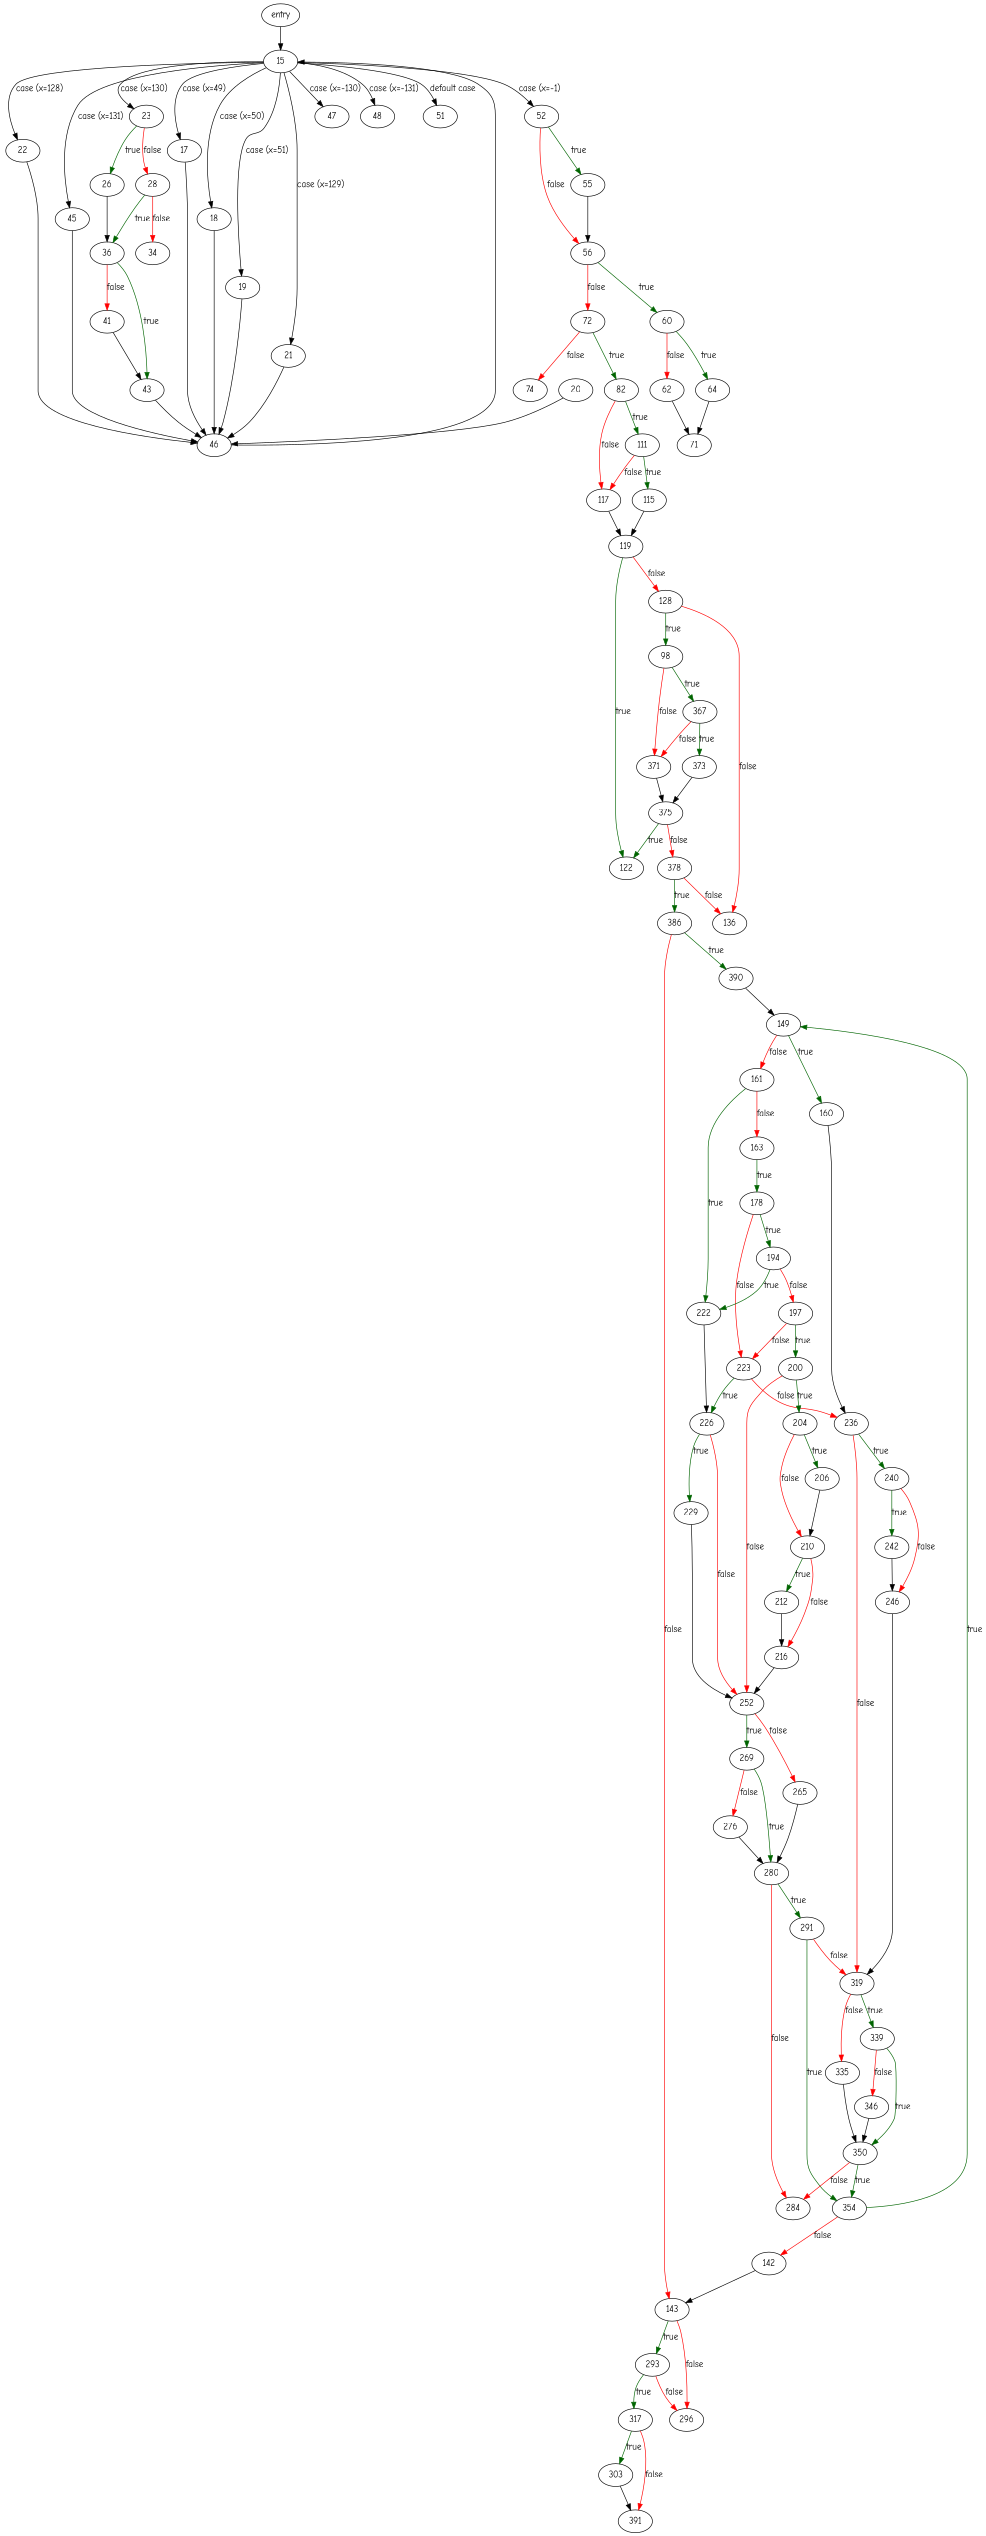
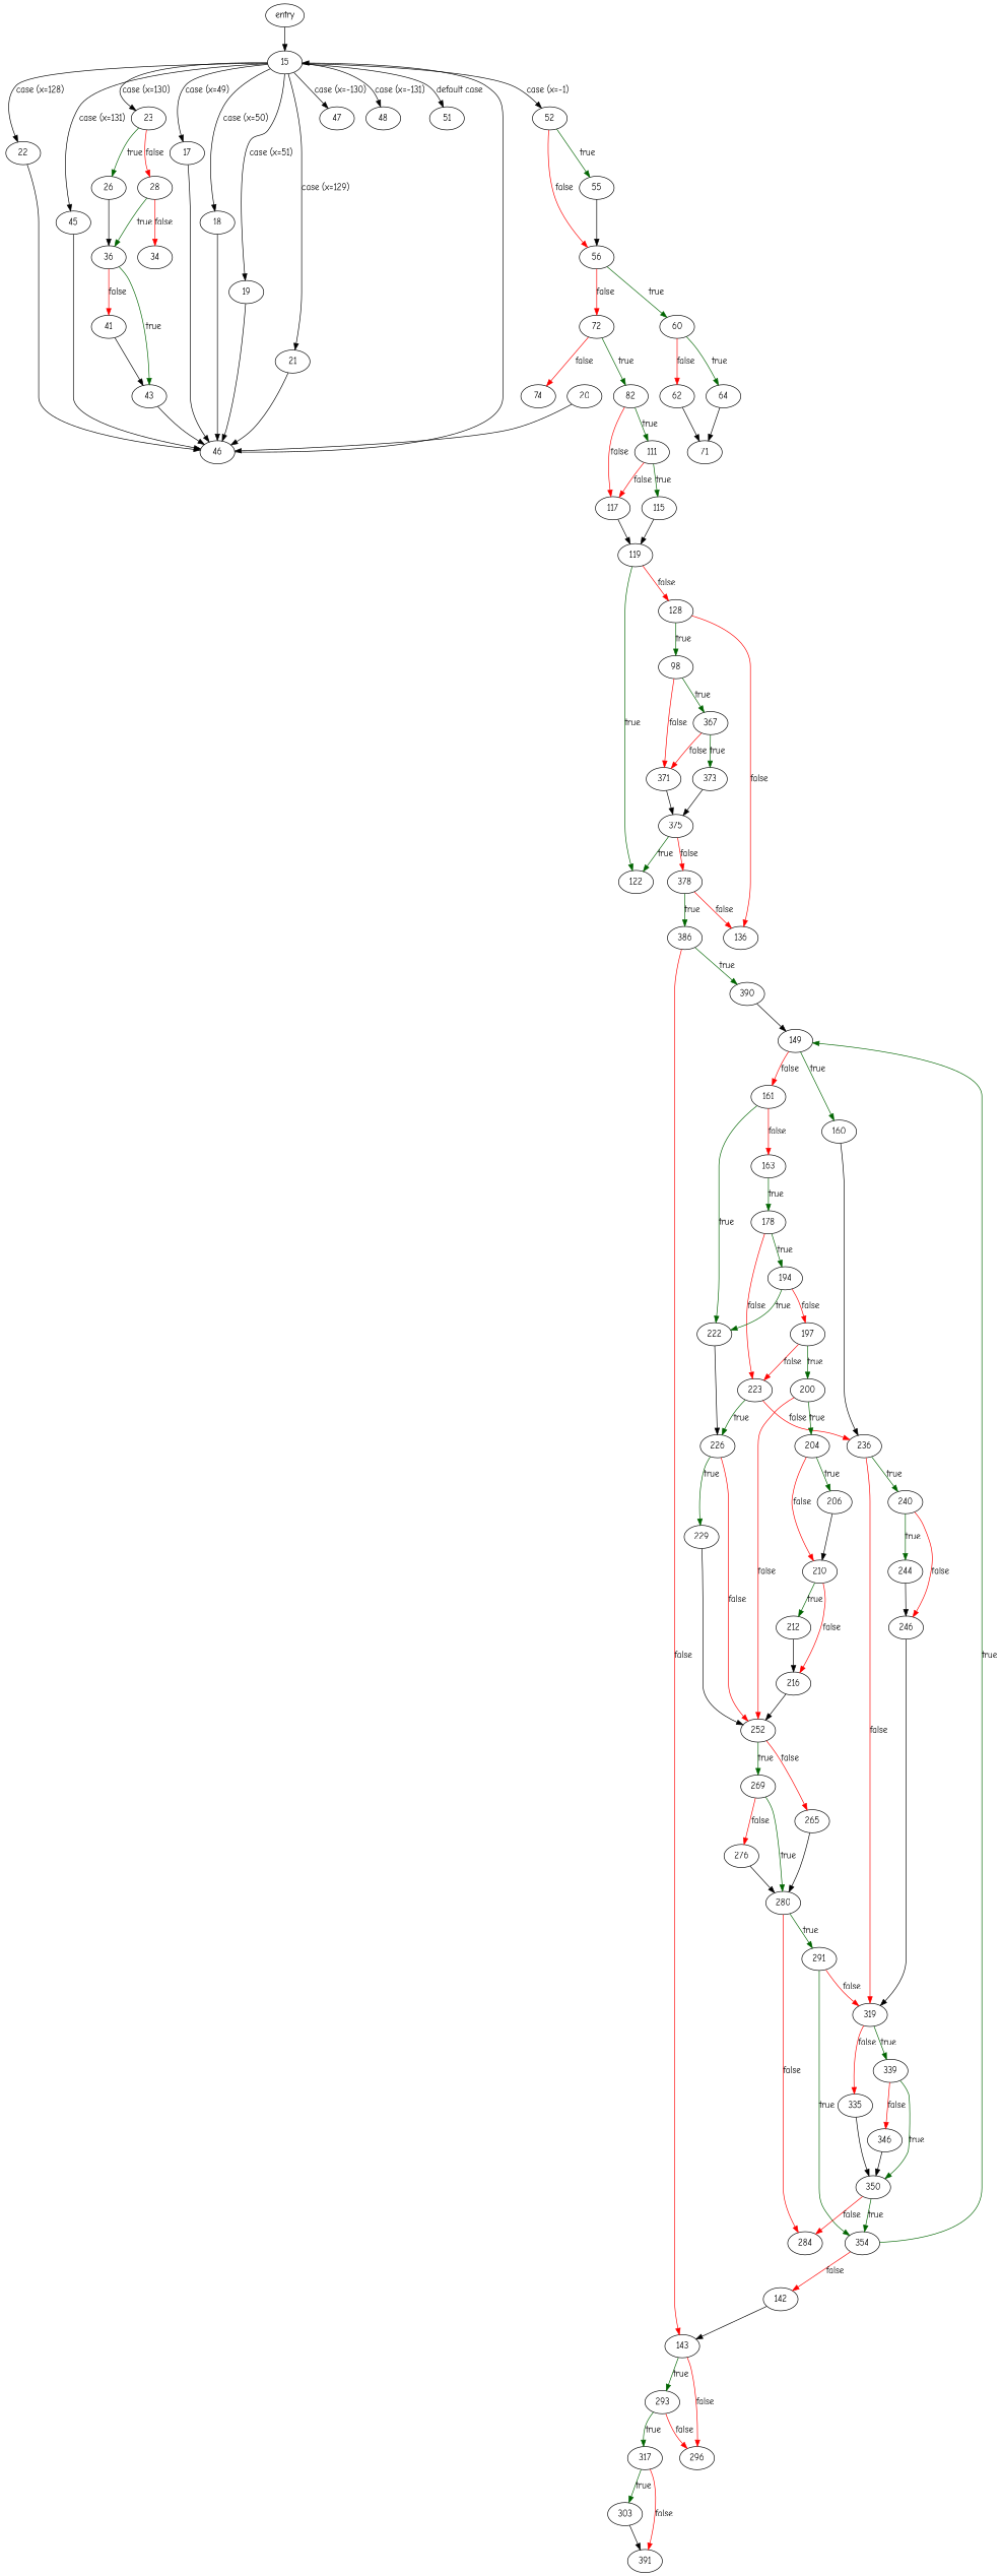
  digraph {
    fontname="Comic Neue"
    node [fontname="Comic Neue"]
    edge [fontname="Comic Neue"]
    n1 [label=entry]
    15
    17
    18
    19
    21
    22
    23
    45
    47
    48
    51
    52
    46
    20
    26
    28
    55
    56
    36
    34
    41
    43
    60
    72
    62
    64
    74
    82
    71
    111
    117
    115
    119
    98
    367
    371
    373
    375
    122
    128
    136
    142
    143
    293
    296
    317
    149
    160
    161
    236
    163
    222
    240
    319
    178
    226
    194
    223
    197
    200
    204
    252
    206
    210
    265
    269
    212
    216
    229
-   242
+   242 [label=244]
    246
    335
    339
    280
    276
    284
    291
    354
    303
    391
    350
    346
    378
    386
    390
    n1 -> 15
    15 -> 17 [label="case (x=49)"]
    15 -> 18 [label="case (x=50)"]
    15 -> 19 [label="case (x=51)"]
    15 -> 21 [label="case (x=129)"]
    15 -> 22 [label="case (x=128)"]
    15 -> 23 [label="case (x=130)"]
    15 -> 45 [label="case (x=131)"]
    15 -> 47 [label="case (x=-130)"]
    15 -> 48 [label="case (x=-131)"]
    15 -> 51 [label="default case"]
    15 -> 52 [label="case (x=-1)"]
    17 -> 46
    18 -> 46
    19 -> 46
    21 -> 46
    22 -> 46
    23 -> 26 [color=darkgreen label=true]
    23 -> 28 [color=red label=false]
    45 -> 46
    52 -> 55 [color=darkgreen label=true]
    52 -> 56 [color=red label=false]
    46 -> 15
    20 -> 46
    26 -> 36
    28 -> 36 [color=darkgreen label=true]
    28 -> 34 [color=red label=false]
    55 -> 56
    56 -> 60 [color=darkgreen label=true]
    56 -> 72 [color=red label=false]
    36 -> 41 [color=red label=false]
    36 -> 43 [color=darkgreen label=true]
    41 -> 43
    43 -> 46
    60 -> 62 [color=red label=false]
    60 -> 64 [color=darkgreen label=true]
    72 -> 74 [color=red label=false]
    72 -> 82 [color=darkgreen label=true]
    62 -> 71
    64 -> 71
    82 -> 111 [color=darkgreen label=true]
    82 -> 117 [color=red label=false]
    111 -> 117 [color=red label=false]
    111 -> 115 [color=darkgreen label=true]
    117 -> 119
    115 -> 119
    119 -> 122 [color=darkgreen label=true]
    119 -> 128 [color=red label=false]
    98 -> 367 [color=darkgreen label=true]
    98 -> 371 [color=red label=false]
    367 -> 371 [color=red label=false]
    367 -> 373 [color=darkgreen label=true]
    371 -> 375
    373 -> 375
    375 -> 122 [color=darkgreen label=true]
    375 -> 378 [color=red label=false]
    128 -> 98 [color=darkgreen label=true]
    128 -> 136 [color=red label=false]
    142 -> 143
    143 -> 293 [color=darkgreen label=true]
    143 -> 296 [color=red label=false]
    293 -> 296 [color=red label=false]
    293 -> 317 [color=darkgreen label=true]
    317 -> 303 [color=darkgreen label=true]
    317 -> 391 [color=red label=false]
    149 -> 160 [color=darkgreen label=true]
    149 -> 161 [color=red label=false]
    160 -> 236
    161 -> 163 [color=red label=false]
    161 -> 222 [color=darkgreen label=true]
    236 -> 240 [color=darkgreen label=true]
    236 -> 319 [color=red label=false]
    163 -> 178 [color=darkgreen label=true]
    222 -> 226
    240 -> 242 [color=darkgreen label=true]
    240 -> 246 [color=red label=false]
    319 -> 335 [color=red label=false]
    319 -> 339 [color=darkgreen label=true]
    178 -> 194 [color=darkgreen label=true]
    178 -> 223 [color=red label=false]
    226 -> 252 [color=red label=false]
    226 -> 229 [color=darkgreen label=true]
    194 -> 222 [color=darkgreen label=true]
    194 -> 197 [color=red label=false]
    223 -> 236 [color=red label=false]
    223 -> 226 [color=darkgreen label=true]
    197 -> 223 [color=red label=false]
    197 -> 200 [color=darkgreen label=true]
    200 -> 204 [color=darkgreen label=true]
    200 -> 252 [color=red label=false]
    204 -> 206 [color=darkgreen label=true]
    204 -> 210 [color=red label=false]
    252 -> 265 [color=red label=false]
    252 -> 269 [color=darkgreen label=true]
    206 -> 210
    210 -> 212 [color=darkgreen label=true]
    210 -> 216 [color=red label=false]
    265 -> 280
    269 -> 280 [color=darkgreen label=true]
    269 -> 276 [color=red label=false]
    212 -> 216
    216 -> 252
    229 -> 252
    242 -> 246
    246 -> 319
    335 -> 350
    339 -> 350 [color=darkgreen label=true]
    339 -> 346 [color=red label=false]
    280 -> 284 [color=red label=false]
    280 -> 291 [color=darkgreen label=true]
    276 -> 280
    291 -> 319 [color=red label=false]
    291 -> 354 [color=darkgreen label=true]
    354 -> 142 [color=red label=false]
    354 -> 149 [color=darkgreen label=true]
    303 -> 391
    350 -> 284 [color=red label=false]
    350 -> 354 [color=darkgreen label=true]
    346 -> 350
    378 -> 136 [color=red label=false]
    378 -> 386 [color=darkgreen label=true]
    386 -> 143 [color=red label=false]
    386 -> 390 [color=darkgreen label=true]
    390 -> 149
  }
